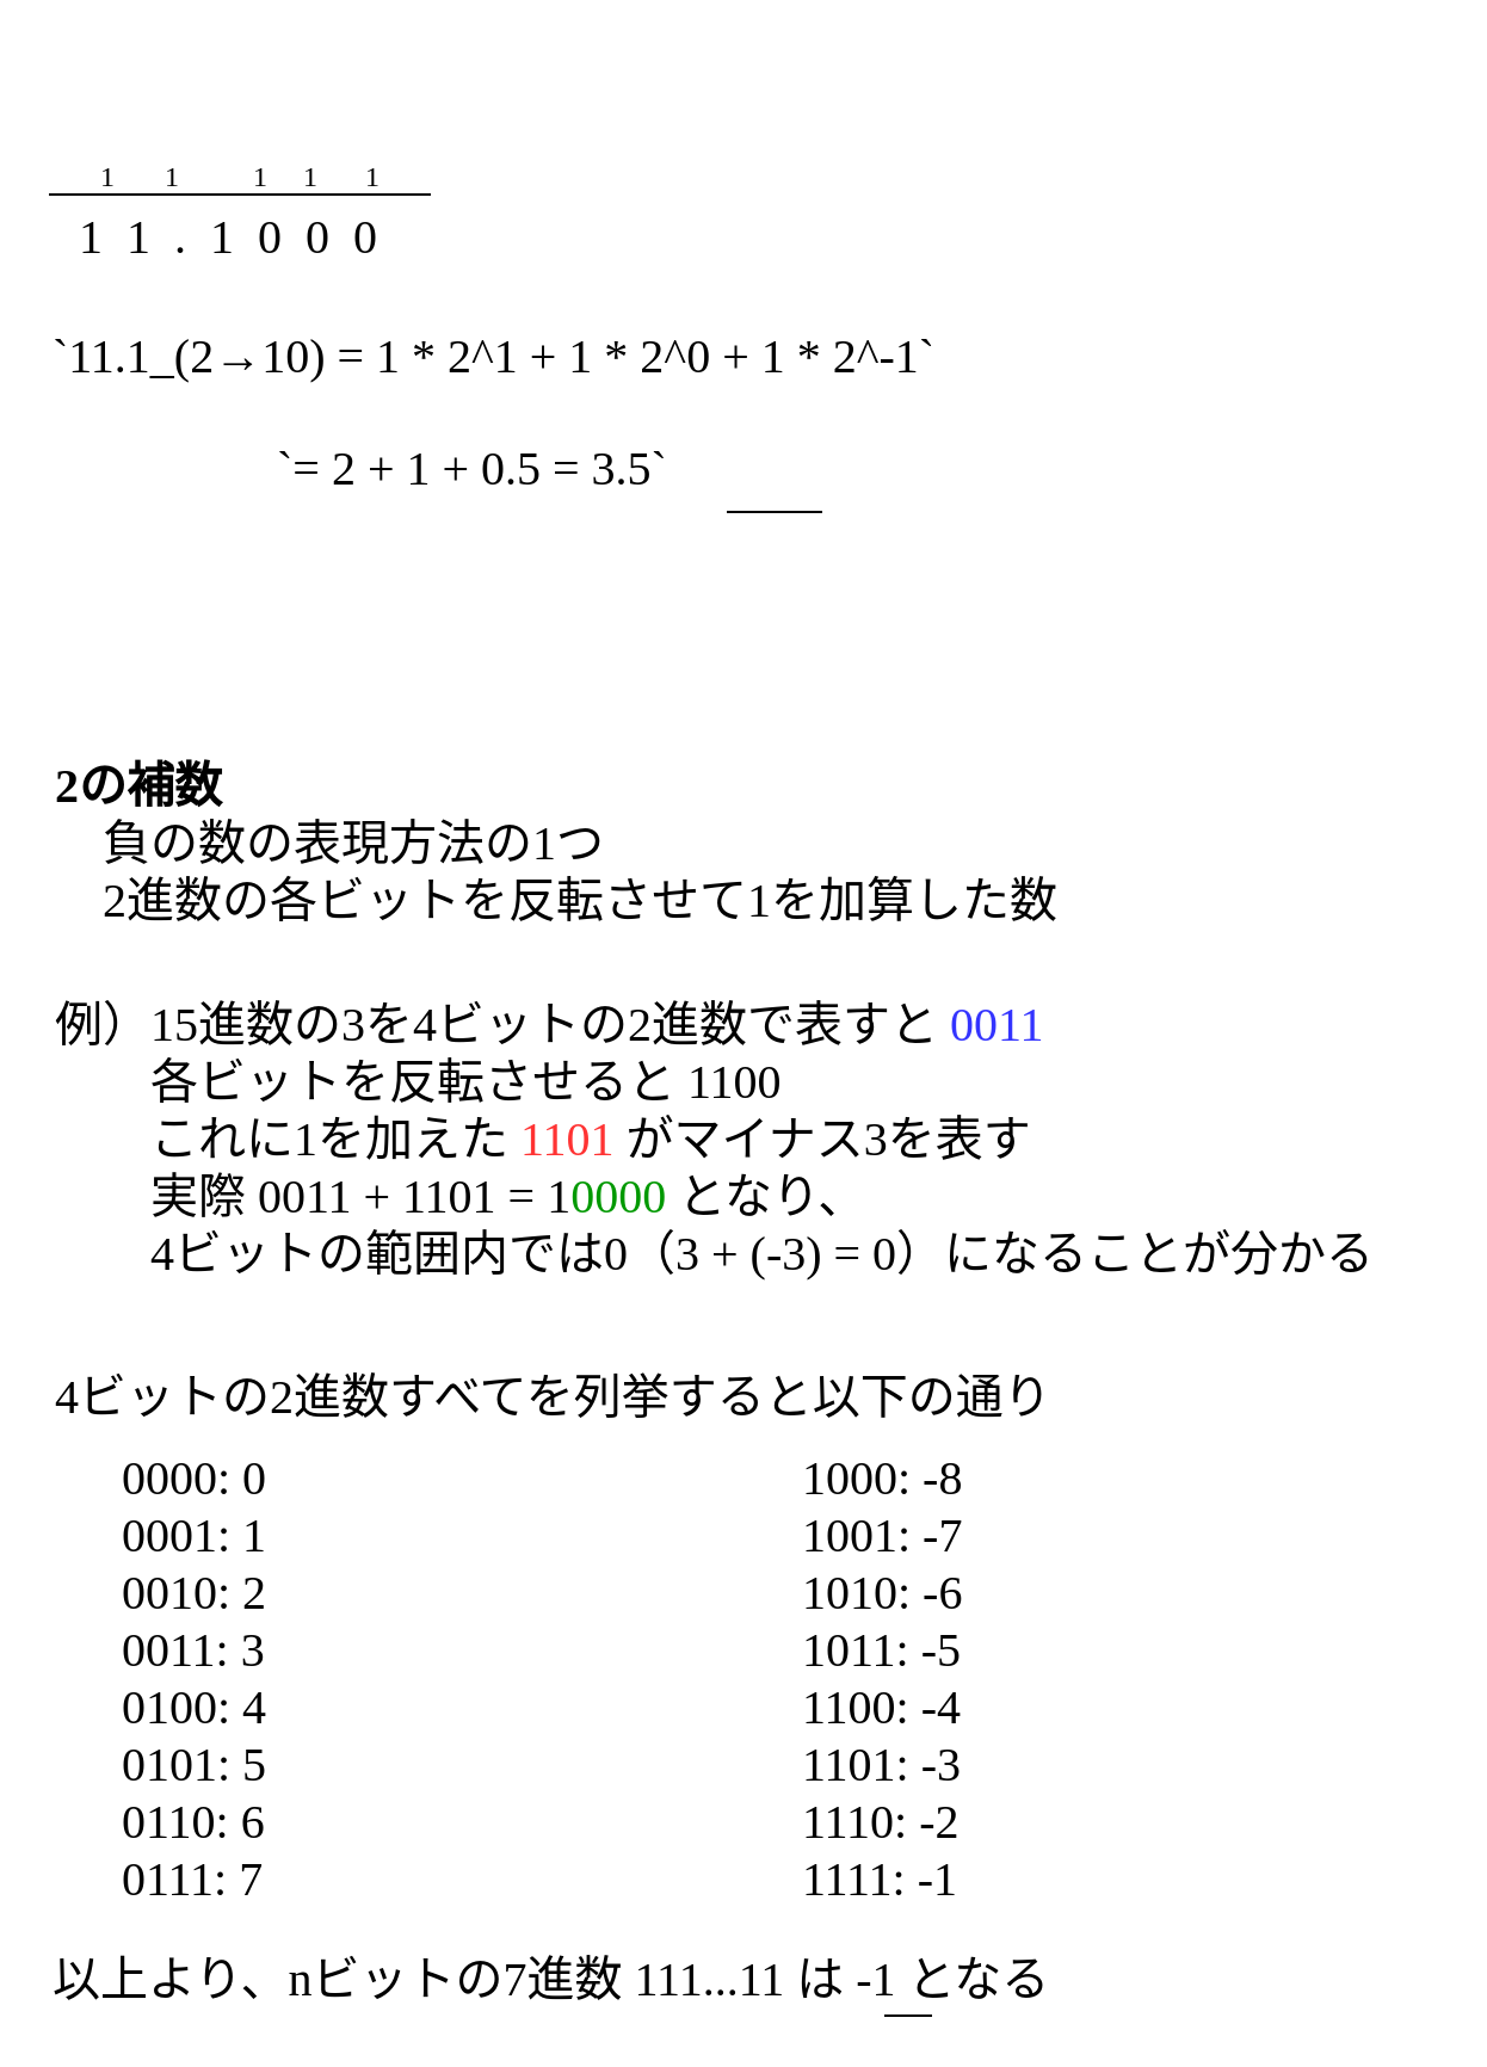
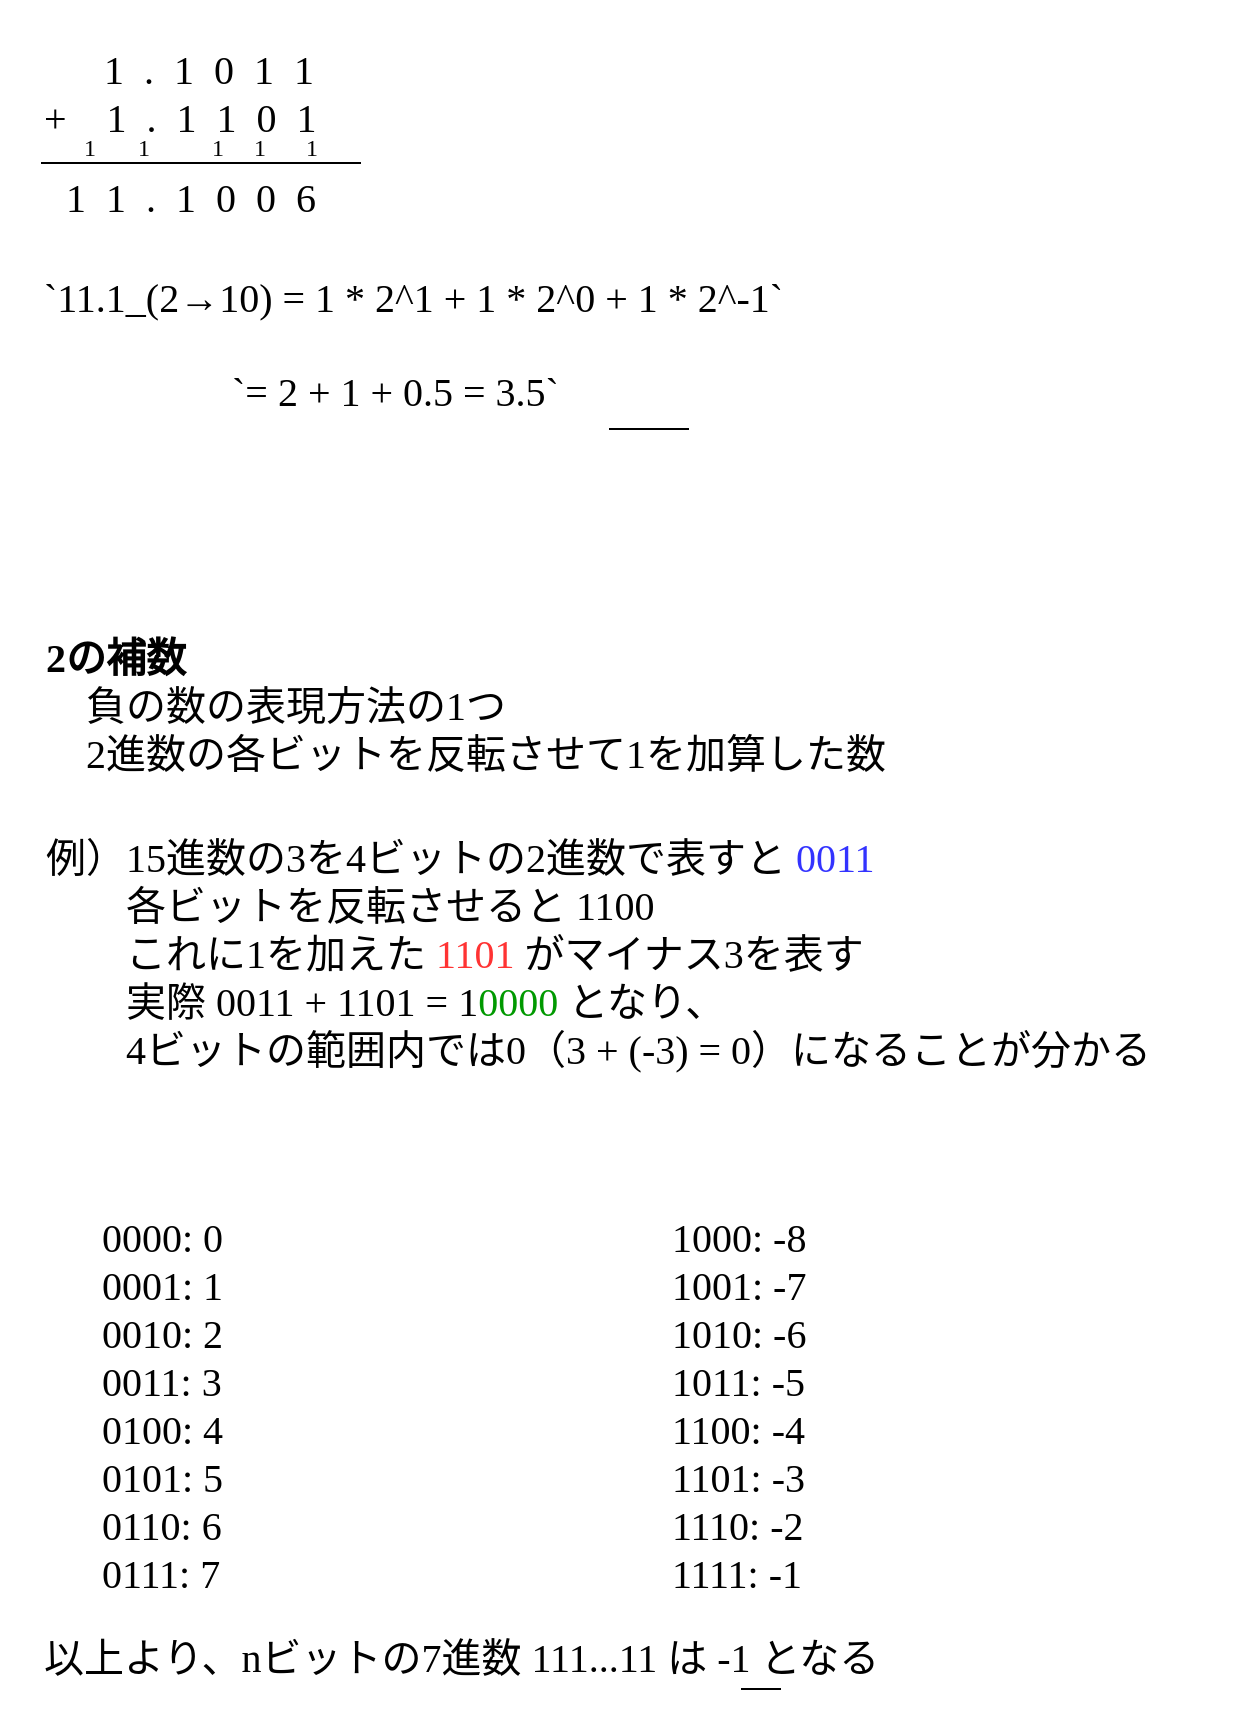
  <mxCell id="0" />
  <mxCell id="1" parent="0" />
+ <mxCell id="2" value="&lt;font style=&quot;font-size: 20px&quot;&gt;&amp;nbsp; &amp;nbsp; &amp;nbsp; 1&amp;nbsp; .&amp;nbsp; 1&amp;nbsp; 0&amp;nbsp; 1&amp;nbsp; 1&lt;br&gt;+&amp;nbsp; &amp;nbsp; 1&amp;nbsp; .&amp;nbsp; 1&amp;nbsp; 1&amp;nbsp; 0&amp;nbsp; 1&lt;br&gt;&lt;/font&gt;" style="text;html=1;resizable=0;points=[];autosize=1;align=left;verticalAlign=top;spacingTop=-4;fontFamily=Tahoma;" vertex="1" parent="1"><mxGeometry x="20" y="20" width="170" height="40" as="geometry" /></mxCell>
  <mxCell id="3" value="" style="endArrow=none;html=1;fontFamily=Tahoma;" edge="1" parent="1"><mxGeometry width="50" height="50" relative="1" as="geometry"><mxPoint x="20" y="81" as="sourcePoint" /><mxPoint x="180" y="81" as="targetPoint" /></mxGeometry></mxCell>
- <mxCell id="4" value="&lt;font style=&quot;font-size: 20px&quot;&gt;1&amp;nbsp; 1&amp;nbsp; .&amp;nbsp; 1&amp;nbsp; 0&amp;nbsp; 0&amp;nbsp; 0&lt;/font&gt;" style="text;html=1;resizable=0;points=[];autosize=1;align=left;verticalAlign=top;spacingTop=-4;fontFamily=Tahoma;" vertex="1" parent="1"><mxGeometry x="31" y="84" width="150" height="20" as="geometry" /></mxCell>
+ <mxCell id="4" value="&lt;font style=&quot;font-size: 20px&quot;&gt;1&amp;nbsp; 1&amp;nbsp; .&amp;nbsp; 1&amp;nbsp; 0&amp;nbsp; 0&amp;nbsp; 6&lt;/font&gt;" style="text;html=1;resizable=0;points=[];autosize=1;align=left;verticalAlign=top;spacingTop=-4;fontFamily=Tahoma;" vertex="1" parent="1"><mxGeometry x="31" y="84" width="150" height="20" as="geometry" /></mxCell>
  <mxCell id="5" value="1" style="text;html=1;resizable=0;points=[];autosize=1;align=left;verticalAlign=top;spacingTop=-4;fontFamily=Tahoma;" vertex="1" parent="1"><mxGeometry x="151" y="64" width="20" height="20" as="geometry" /></mxCell>
  <mxCell id="6" value="1" style="text;html=1;resizable=0;points=[];autosize=1;align=left;verticalAlign=top;spacingTop=-4;fontFamily=Tahoma;" vertex="1" parent="1"><mxGeometry x="125" y="64" width="20" height="20" as="geometry" /></mxCell>
  <mxCell id="7" value="1" style="text;html=1;resizable=0;points=[];autosize=1;align=left;verticalAlign=top;spacingTop=-4;fontFamily=Tahoma;" vertex="1" parent="1"><mxGeometry x="104" y="64" width="20" height="20" as="geometry" /></mxCell>
  <mxCell id="8" value="1" style="text;html=1;resizable=0;points=[];autosize=1;align=left;verticalAlign=top;spacingTop=-4;fontFamily=Tahoma;" vertex="1" parent="1"><mxGeometry x="67" y="64" width="20" height="20" as="geometry" /></mxCell>
  <mxCell id="9" value="1" style="text;html=1;resizable=0;points=[];autosize=1;align=left;verticalAlign=top;spacingTop=-4;fontFamily=Tahoma;" vertex="1" parent="1"><mxGeometry x="40" y="64" width="20" height="20" as="geometry" /></mxCell>
  <mxCell id="10" value="&lt;font style=&quot;font-size: 20px&quot;&gt;`11.1_(2→10) = 1 * 2^1 + 1 * 2^0 + 1 * 2^-1`&lt;/font&gt;" style="text;html=1;resizable=0;points=[];autosize=1;align=left;verticalAlign=top;spacingTop=-4;fontFamily=Tahoma;" vertex="1" parent="1"><mxGeometry x="20" y="134" width="400" height="20" as="geometry" /></mxCell>
  <mxCell id="11" value="&lt;font style=&quot;font-size: 20px&quot;&gt;`= 2 + 1 + 0.5 = 3.5`&lt;/font&gt;" style="text;html=1;resizable=0;points=[];autosize=1;align=left;verticalAlign=top;spacingTop=-4;fontFamily=Tahoma;" vertex="1" parent="1"><mxGeometry x="114" y="181" width="190" height="20" as="geometry" /></mxCell>
  <mxCell id="12" value="" style="endArrow=none;html=1;fontFamily=Tahoma;" edge="1" parent="1"><mxGeometry width="50" height="50" relative="1" as="geometry"><mxPoint x="304" y="214" as="sourcePoint" /><mxPoint x="344" y="214" as="targetPoint" /></mxGeometry></mxCell>
  <mxCell id="13" value="&lt;font style=&quot;font-size: 20px&quot;&gt;&lt;b&gt;2の補数&lt;/b&gt;&lt;br&gt;　負の数の表現方法の1つ&lt;br&gt;　2進数の各ビットを反転させて1を加算した数&lt;br&gt;&lt;/font&gt;" style="text;html=1;resizable=0;points=[];autosize=1;align=left;verticalAlign=top;spacingTop=-4;fontFamily=Tahoma;" vertex="1" parent="1"><mxGeometry x="21" y="314" width="440" height="50" as="geometry" /></mxCell>
  <mxCell id="14" value="&lt;font style=&quot;font-size: 20px&quot;&gt;例）15進数の3を4ビットの2進数で表すと &lt;font color=&quot;#3333ff&quot;&gt;0011&lt;/font&gt;&lt;br&gt;　　各ビットを反転させると 1100&lt;br&gt;　　これに1を加えた &lt;font color=&quot;#ff3333&quot;&gt;1101&lt;/font&gt; がマイナス3を表す&lt;br&gt;　　実際 0011 + 1101 = 1&lt;font color=&quot;#009900&quot;&gt;0000&amp;nbsp;&lt;/font&gt;となり、&lt;br&gt;　　4ビットの範囲内では0（3 + (-3) = 0）になることが分かる&lt;br&gt;&lt;/font&gt;" style="text;html=1;resizable=0;points=[];autosize=1;align=left;verticalAlign=top;spacingTop=-4;fontFamily=Tahoma;" vertex="1" parent="1"><mxGeometry x="21" y="414" width="580" height="90" as="geometry" /></mxCell>
- <mxCell id="15" value="&lt;font style=&quot;font-size: 20px&quot;&gt;4ビットの2進数すべてを列挙すると以下の通り&lt;br&gt;&lt;/font&gt;" style="text;html=1;resizable=0;points=[];autosize=1;align=left;verticalAlign=top;spacingTop=-4;fontFamily=Tahoma;" vertex="1" parent="1"><mxGeometry x="21" y="570" width="440" height="20" as="geometry" /></mxCell>
  <mxCell id="16" value="&lt;font style=&quot;font-size: 20px&quot;&gt;0000: 0&lt;br&gt;0001: 1&lt;br&gt;0010: 2&lt;br&gt;0011: 3&lt;br&gt;0100: 4&lt;br&gt;0101: 5&lt;br&gt;0110: 6&lt;br&gt;0111: 7&lt;br&gt;&lt;/font&gt;" style="text;html=1;resizable=0;points=[];autosize=1;align=left;verticalAlign=top;spacingTop=-4;fontFamily=Tahoma;" vertex="1" parent="1"><mxGeometry x="49" y="604" width="80" height="140" as="geometry" /></mxCell>
  <mxCell id="17" value="&lt;font style=&quot;font-size: 20px&quot;&gt;1000: -8&lt;br&gt;1001: -7&lt;br&gt;1010: -6&lt;br&gt;1011: -5&lt;br&gt;1100: -4&lt;br&gt;1101: -3&lt;br&gt;1110: -2&lt;br&gt;1111: -1&lt;br&gt;&lt;/font&gt;" style="text;html=1;resizable=0;points=[];autosize=1;align=left;verticalAlign=top;spacingTop=-4;fontFamily=Tahoma;" vertex="1" parent="1"><mxGeometry x="334" y="604" width="90" height="140" as="geometry" /></mxCell>
  <mxCell id="18" value="&lt;font style=&quot;font-size: 20px&quot;&gt;以上より、nビットの7進数 111...11 は -1 となる&lt;br&gt;&lt;/font&gt;" style="text;html=1;resizable=0;points=[];autosize=1;align=left;verticalAlign=top;spacingTop=-4;fontFamily=Tahoma;" vertex="1" parent="1"><mxGeometry x="20" y="814" width="450" height="20" as="geometry" /></mxCell>
  <mxCell id="19" value="" style="endArrow=none;html=1;fontFamily=Tahoma;" edge="1" parent="1"><mxGeometry width="50" height="50" relative="1" as="geometry"><mxPoint x="370" y="844" as="sourcePoint" /><mxPoint x="390" y="844" as="targetPoint" /></mxGeometry></mxCell>
